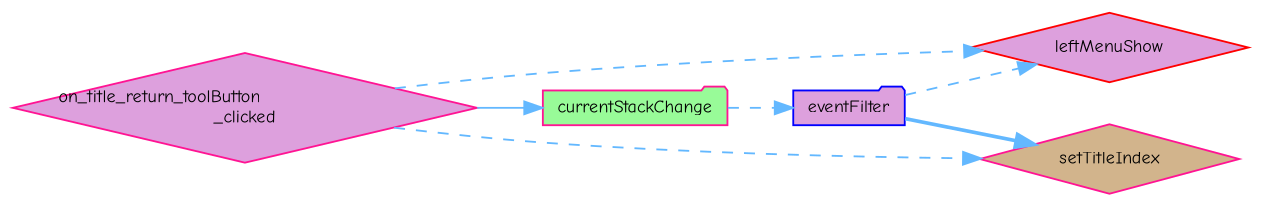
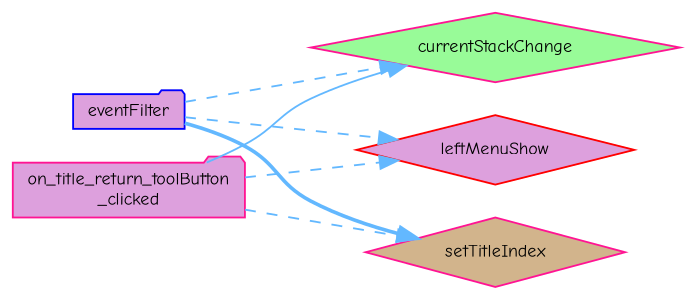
  digraph {
    fontname="Comic Neue"
    rankdir=LR
    node [color=deeppink fillcolor=plum fontname="Comic Neue" fontsize=10 shape=diamond style=filled]
    edge [color=steelblue1 fontname="Comic Neue" fontsize=10 labelfontname=Helvetica labelfontsize=10 style=dashed]
    n1 [color=blue fontcolor=black height=0.2 label=eventFilter shape=folder width=0.4]
-   n2 [fillcolor=palegreen height=0.2 label=currentStackChange shape=folder width=0.4]
+   n2 [fillcolor=palegreen height=0.2 label=currentStackChange width=0.4]
    n3 [color=red height=0.2 label=leftMenuShow width=0.4]
    n4 [fillcolor=tan height=0.2 label=setTitleIndex width=0.4]
-   n5 [height=0.2 label="on_title_return_toolButton\l_clicked" width=0.4]
-   n2 -> n1
+   n5 [height=0.2 label="on_title_return_toolButton\l_clicked" shape=folder width=0.4]
+   n1 -> n2
    n1 -> n3
    n1 -> n4 [style=bold]
    n5 -> n2 [style=solid]
    n5 -> n3
    n5 -> n4
  }
